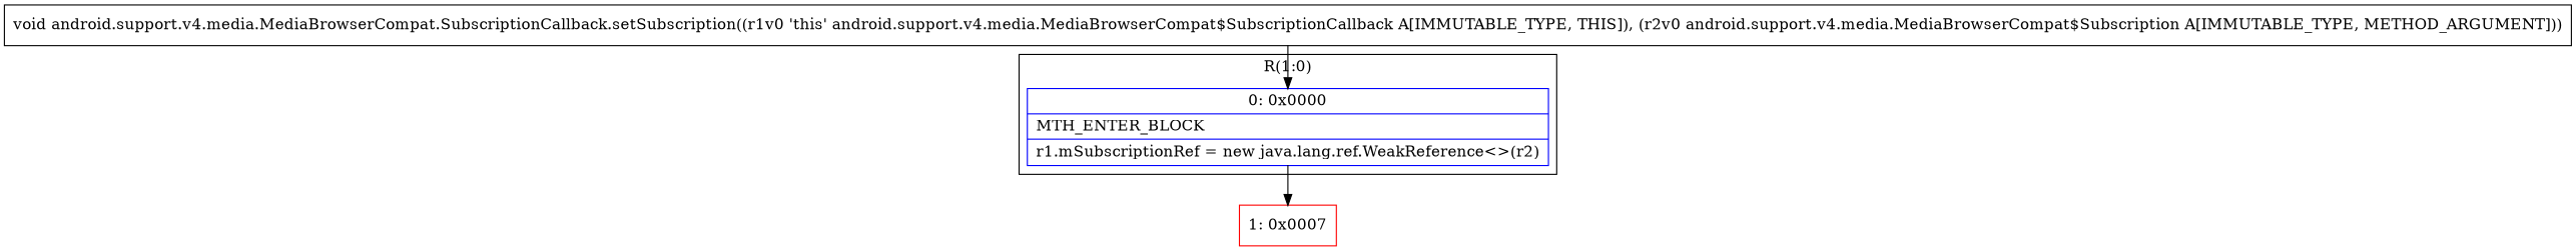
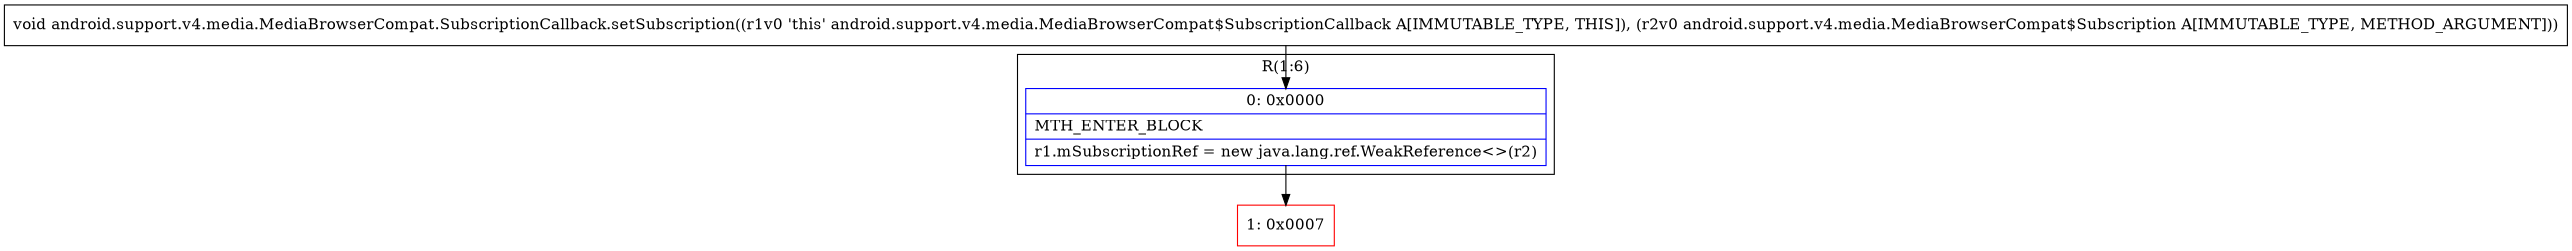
  digraph {
    node [shape=record]
    n1 [color=blue label="{0\:\ 0x0000|MTH_ENTER_BLOCK\l|r1.mSubscriptionRef = new java.lang.ref.WeakReference\<\>(r2)\l}"]
    n2 [color=red label="{1\:\ 0x0007}"]
    n3 [label="{void android.support.v4.media.MediaBrowserCompat.SubscriptionCallback.setSubscription((r1v0 'this' android.support.v4.media.MediaBrowserCompat$SubscriptionCallback A[IMMUTABLE_TYPE, THIS]), (r2v0 android.support.v4.media.MediaBrowserCompat$Subscription A[IMMUTABLE_TYPE, METHOD_ARGUMENT])) }"]
    subgraph cluster_1 {
-     label="R(1:0)"
+     label="R(1:6)"
      n1
    }
    n1 -> n2
    n3 -> n1
  }
